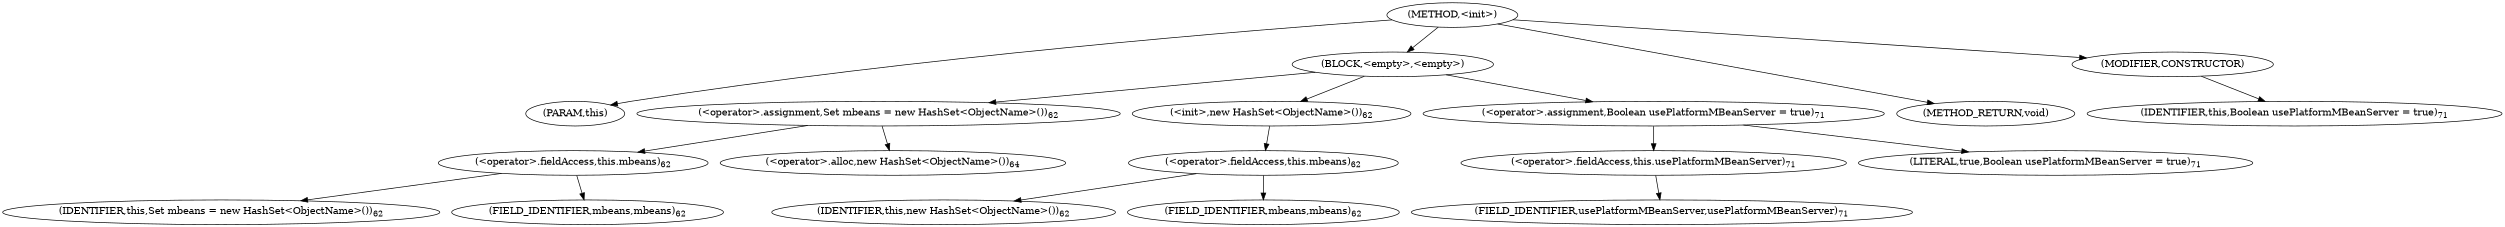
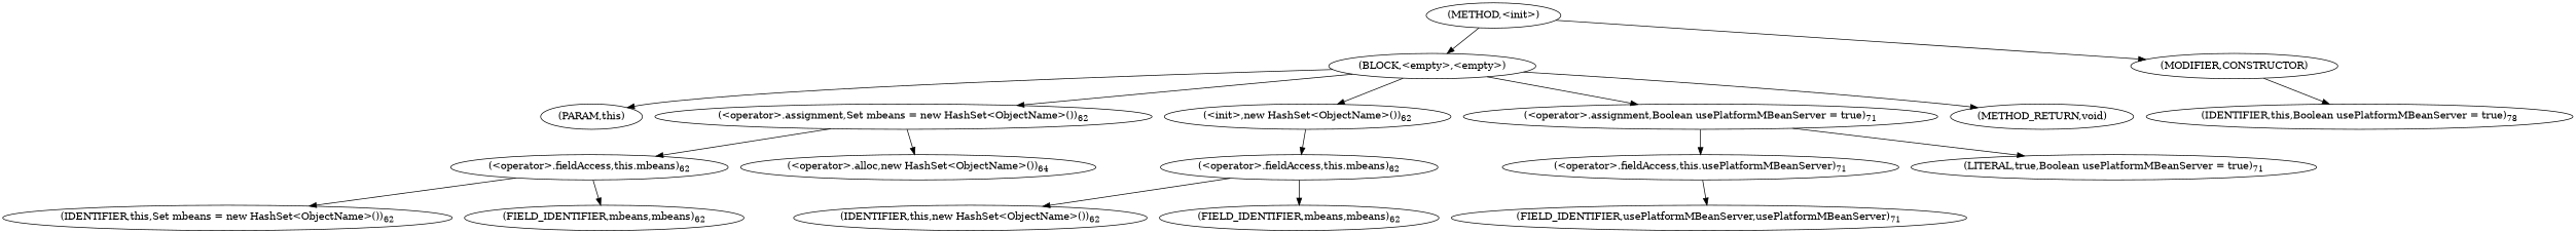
  digraph {
    n1 [label=<(METHOD,&lt;init&gt;)>]
    n2 [label=<(PARAM,this)>]
    n3 [label=<(BLOCK,&lt;empty&gt;,&lt;empty&gt;)>]
    n4 [label=<(MODIFIER,CONSTRUCTOR)>]
    n5 [label=<(METHOD_RETURN,void)>]
    n6 [label=<(&lt;operator&gt;.assignment,Set mbeans = new HashSet&lt;ObjectName&gt;())<SUB>62</SUB>>]
    n7 [label=<(&lt;init&gt;,new HashSet&lt;ObjectName&gt;())<SUB>62</SUB>>]
    n8 [label=<(&lt;operator&gt;.assignment,Boolean usePlatformMBeanServer = true)<SUB>71</SUB>>]
-   n9 [label=<(IDENTIFIER,this,Boolean usePlatformMBeanServer = true)<SUB>71</SUB>>]
+   n9 [label=<(IDENTIFIER,this,Boolean usePlatformMBeanServer = true)<SUB>78</SUB>>]
    n10 [label=<(&lt;operator&gt;.fieldAccess,this.mbeans)<SUB>62</SUB>>]
    n11 [label=<(&lt;operator&gt;.alloc,new HashSet&lt;ObjectName&gt;())<SUB>64</SUB>>]
    n12 [label=<(&lt;operator&gt;.fieldAccess,this.mbeans)<SUB>62</SUB>>]
    n13 [label=<(&lt;operator&gt;.fieldAccess,this.usePlatformMBeanServer)<SUB>71</SUB>>]
    n14 [label=<(LITERAL,true,Boolean usePlatformMBeanServer = true)<SUB>71</SUB>>]
    n15 [label=<(IDENTIFIER,this,Set mbeans = new HashSet&lt;ObjectName&gt;())<SUB>62</SUB>>]
    n16 [label=<(FIELD_IDENTIFIER,mbeans,mbeans)<SUB>62</SUB>>]
    n17 [label=<(IDENTIFIER,this,new HashSet&lt;ObjectName&gt;())<SUB>62</SUB>>]
    n18 [label=<(FIELD_IDENTIFIER,mbeans,mbeans)<SUB>62</SUB>>]
    n19 [label=<(FIELD_IDENTIFIER,usePlatformMBeanServer,usePlatformMBeanServer)<SUB>71</SUB>>]
-   n1 -> n2
+   n3 -> n2
    n1 -> n3
    n1 -> n4
-   n1 -> n5
+   n3 -> n5
    n3 -> n6
    n3 -> n7
    n3 -> n8
    n4 -> n9
    n6 -> n10
    n6 -> n11
    n7 -> n12
    n8 -> n13
    n8 -> n14
    n10 -> n15
    n10 -> n16
    n12 -> n17
    n12 -> n18
    n13 -> n19
  }
